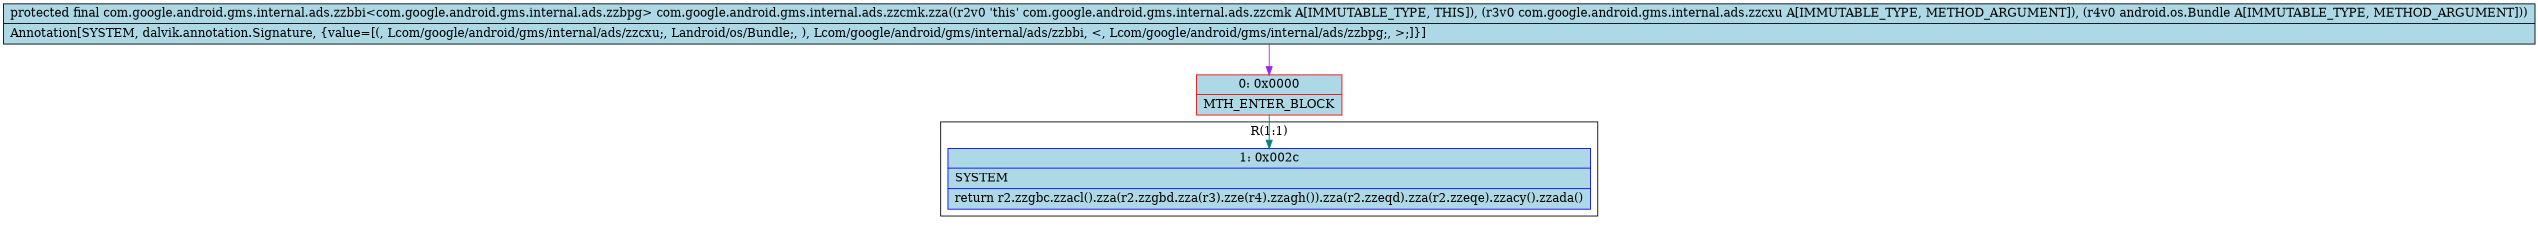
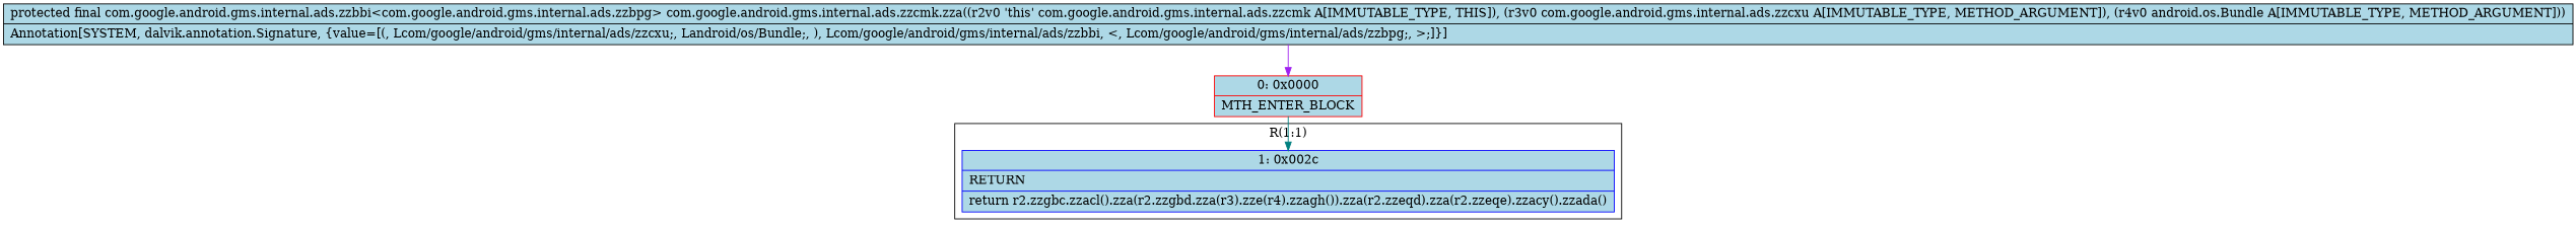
  digraph {
    node [shape=record style=filled fillcolor=lightblue]
-   n1 [color=blue label="{1\:\ 0x002c|SYSTEM\l|return r2.zzgbc.zzacl().zza(r2.zzgbd.zza(r3).zze(r4).zzagh()).zza(r2.zzeqd).zza(r2.zzeqe).zzacy().zzada()\l}"]
+   n1 [color=blue label="{1\:\ 0x002c|RETURN\l|return r2.zzgbc.zzacl().zza(r2.zzgbd.zza(r3).zze(r4).zzagh()).zza(r2.zzeqd).zza(r2.zzeqe).zzacy().zzada()\l}"]
    n2 [color=red label="{0\:\ 0x0000|MTH_ENTER_BLOCK\l}"]
    n3 [label="{protected final com.google.android.gms.internal.ads.zzbbi\<com.google.android.gms.internal.ads.zzbpg\> com.google.android.gms.internal.ads.zzcmk.zza((r2v0 'this' com.google.android.gms.internal.ads.zzcmk A[IMMUTABLE_TYPE, THIS]), (r3v0 com.google.android.gms.internal.ads.zzcxu A[IMMUTABLE_TYPE, METHOD_ARGUMENT]), (r4v0 android.os.Bundle A[IMMUTABLE_TYPE, METHOD_ARGUMENT]))  | Annotation[SYSTEM, dalvik.annotation.Signature, \{value=[(, Lcom\/google\/android\/gms\/internal\/ads\/zzcxu;, Landroid\/os\/Bundle;, ), Lcom\/google\/android\/gms\/internal\/ads\/zzbbi, \<, Lcom\/google\/android\/gms\/internal\/ads\/zzbpg;, \>;]\}]\l}"]
    subgraph cluster_1 {
      label="R(1:1)"
      n1
    }
    n2 -> n1 [color=teal]
    n3 -> n2 [color=purple]
  }
